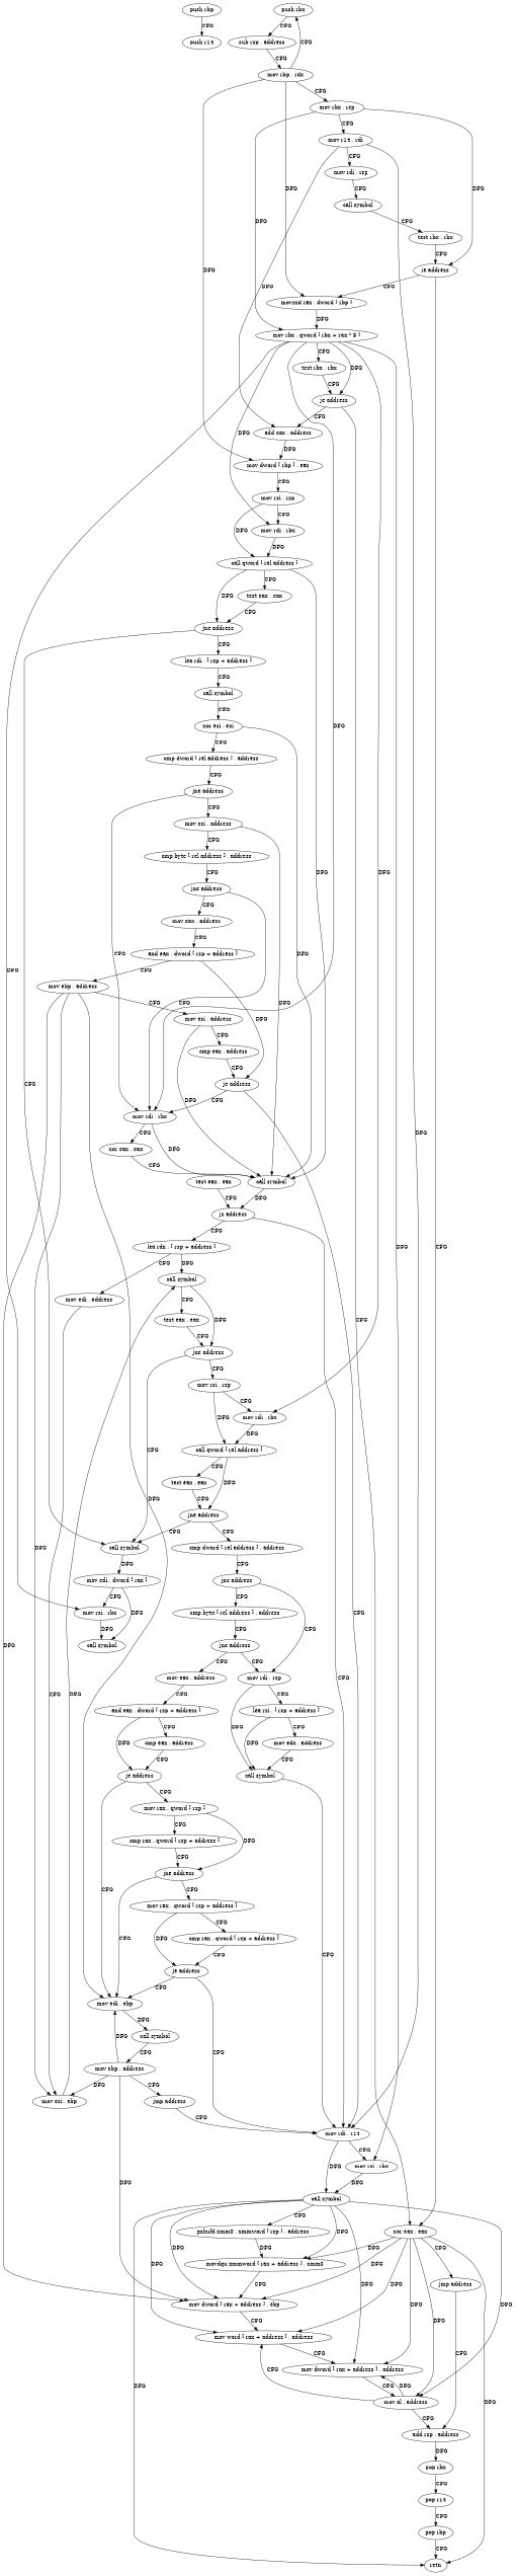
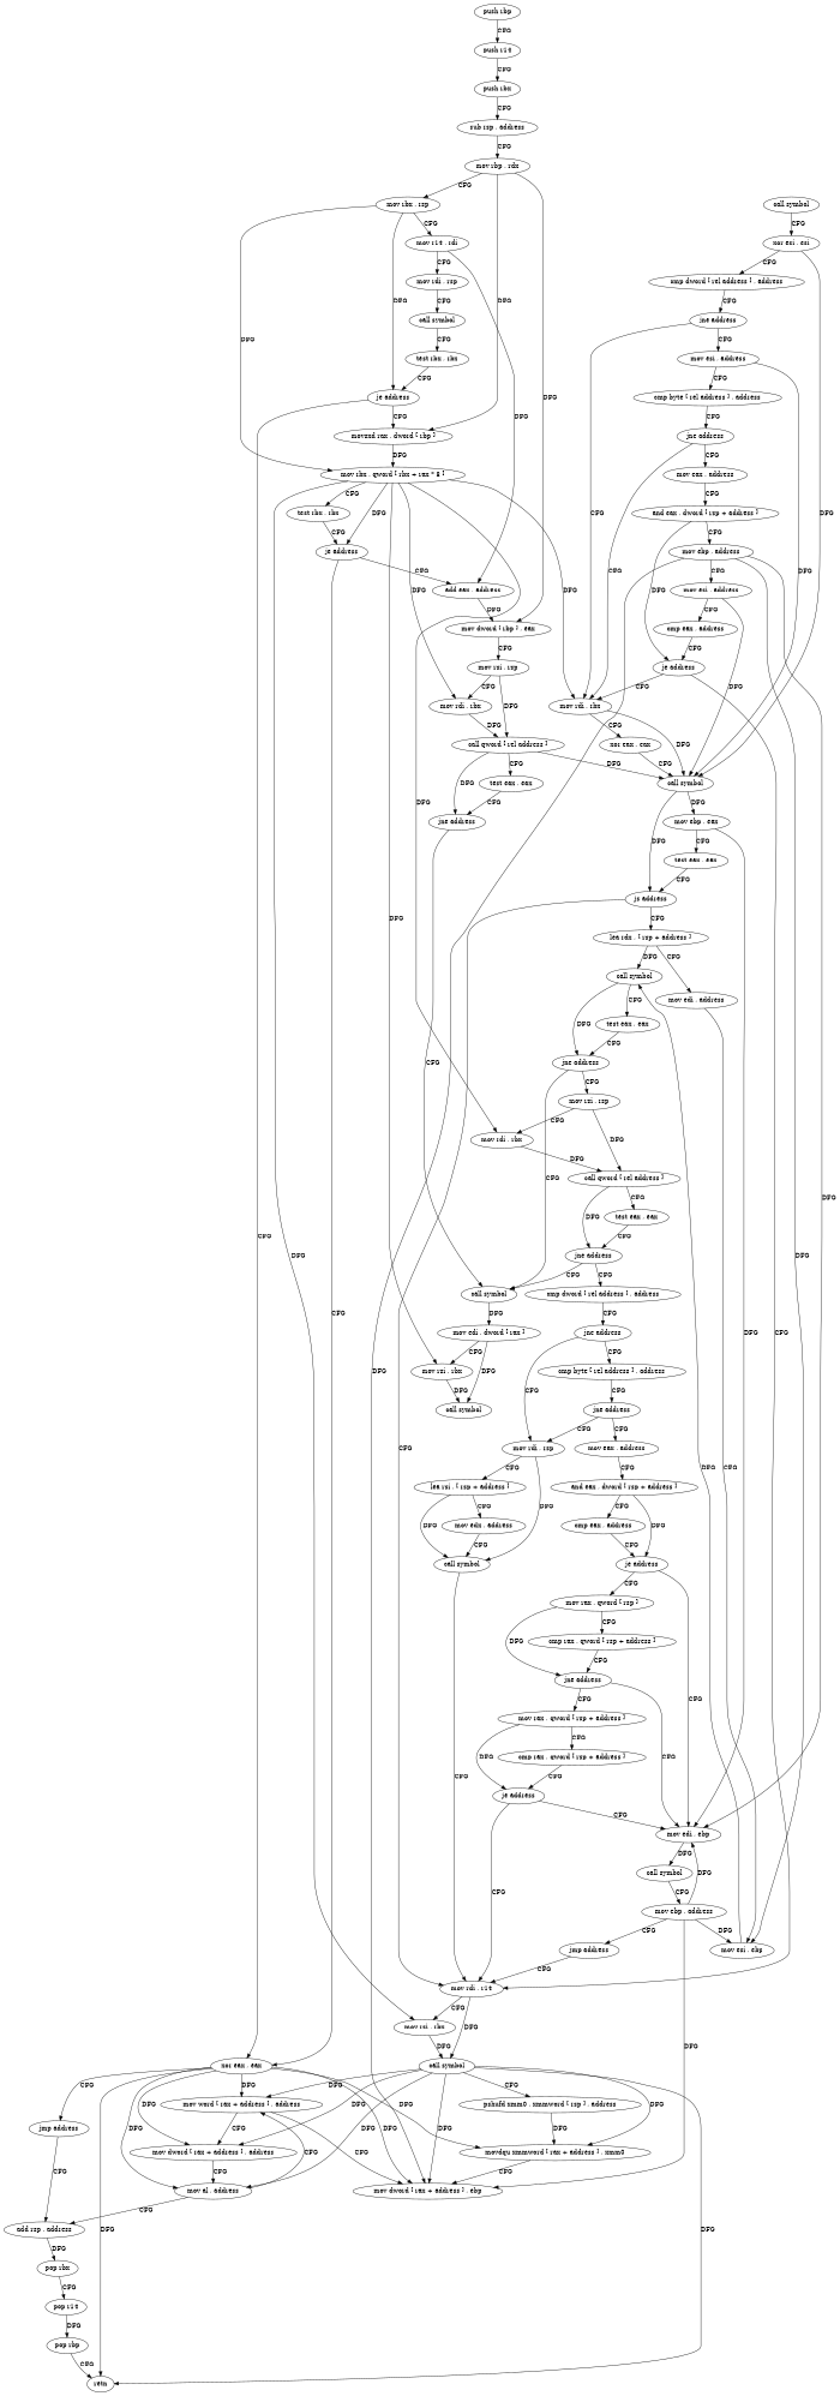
  digraph {
    n1 [label="push rbp"]
    n2 [label="push r14"]
    n3 [label="push rbx"]
    n4 [label="sub rsp , address"]
    n5 [label="mov rbp , rdx"]
    n6 [label="mov rbx , rsp"]
    n7 [label="movsxd rax , dword [ rbp ]"]
    n8 [label="mov dword [ rbp ] , eax"]
    n9 [label="mov r14 , rdi"]
    n10 [label="je address"]
    n11 [label="mov rbx , qword [ rbx + rax * 8 ]"]
    n12 [label="mov rsi , rsp"]
    n13 [label="mov rdi , rsp"]
    n14 [label="mov rdi , r14"]
    n15 [label="add eax , address"]
    n16 [label="xor eax , eax"]
    n17 [label="test rbx , rbx"]
    n18 [label="je address"]
    n19 [label="mov rdi , rbx"]
    n20 [label="mov rsi , rbx"]
    n21 [label="mov rdi , rbx"]
    n22 [label="mov rsi , rbx"]
    n23 [label="mov rdi , rbx"]
    n24 [label="call symbol"]
    n25 [label="call symbol"]
    n26 [label="test rbx , rbx"]
    n27 [label="jmp address"]
    n28 [label=retn]
    n29 [label="movdqu xmmword [ rax + address ] , xmm0"]
    n30 [label="mov dword [ rax + address ] , ebp"]
    n31 [label="mov word [ rax + address ] , address"]
    n32 [label="mov dword [ rax + address ] , address"]
    n33 [label="mov al , address"]
    n34 [label="add rsp , address"]
    n35 [label="pop rbx"]
    n36 [label="pop r14"]
    n37 [label="call qword [ rel address ]"]
    n38 [label="call symbol"]
    n39 [label="call symbol"]
    n40 [label="xor eax , eax"]
    n41 [label="call qword [ rel address ]"]
    n42 [label="pop rbp"]
    n43 [label="test eax , eax"]
    n44 [label="jne address"]
    n45 [label="call symbol"]
-   n46 [label="lea rdi , [ rsp + address ]"]
+   n47 [label="mov ebp , eax"]
    n48 [label="js address"]
    n49 [label="mov edi , dword [ rax ]"]
    n50 [label="call symbol"]
    n51 [label="xor esi , esi"]
    n52 [label="cmp dword [ rel address ] , address"]
    n53 [label="jne address"]
    n54 [label="mov esi , address"]
    n55 [label="cmp byte [ rel address ] , address"]
    n56 [label="jne address"]
    n57 [label="test eax , eax"]
    n58 [label="mov edi , ebp"]
    n59 [label="lea rdx , [ rsp + address ]"]
    n60 [label="mov esi , ebp"]
    n61 [label="call symbol"]
    n62 [label="call symbol"]
    n63 [label="mov edi , address"]
    n64 [label="pshufd xmm0 , xmmword [ rsp ] , address"]
    n65 [label="test eax , eax"]
    n66 [label="jne address"]
    n67 [label="mov eax , address"]
    n68 [label="and eax , dword [ rsp + address ]"]
    n69 [label="mov ebp , address"]
    n70 [label="je address"]
    n71 [label="mov rsi , rsp"]
    n72 [label="test eax , eax"]
    n73 [label="jne address"]
    n74 [label="mov esi , address"]
    n75 [label="cmp eax , address"]
    n76 [label="cmp dword [ rel address ] , address"]
    n77 [label="jne address"]
    n78 [label="mov rdi , rsp"]
    n79 [label="cmp byte [ rel address ] , address"]
    n80 [label="lea rsi , [ rsp + address ]"]
    n81 [label="call symbol"]
    n82 [label="jne address"]
    n83 [label="mov edx , address"]
    n84 [label="mov eax , address"]
    n85 [label="and eax , dword [ rsp + address ]"]
    n86 [label="cmp eax , address"]
    n87 [label="je address"]
    n88 [label="mov rax , qword [ rsp ]"]
    n89 [label="cmp rax , qword [ rsp + address ]"]
    n90 [label="jne address"]
    n91 [label="mov ebp , address"]
    n92 [label="mov rax , qword [ rsp + address ]"]
    n93 [label="jmp address"]
    n94 [label="cmp rax , qword [ rsp + address ]"]
    n95 [label="je address"]
    n1 -> n2 [label=CFG]
-   n5 -> n3 [label=CFG]
+   n2 -> n3 [label=CFG]
    n3 -> n4 [label=CFG]
    n4 -> n5 [label=CFG]
    n5 -> n6 [label=CFG]
    n5 -> n7 [label=DFG]
    n5 -> n8 [label=DFG]
    n6 -> n9 [label=CFG]
    n6 -> n10 [label=DFG]
    n6 -> n11 [label=DFG]
    n7 -> n11 [label=DFG]
    n8 -> n12 [label=CFG]
    n9 -> n13 [label=CFG]
-   n9 -> n14 [label=DFG]
    n9 -> n15 [label=DFG]
    n10 -> n7 [label=CFG]
    n10 -> n16 [label=CFG]
    n11 -> n17 [label=CFG]
    n11 -> n18 [label=DFG]
    n11 -> n19 [label=DFG]
    n11 -> n20 [label=DFG]
    n11 -> n21 [label=DFG]
    n11 -> n22 [label=DFG]
    n11 -> n23 [label=DFG]
    n12 -> n19 [label=CFG]
    n12 -> n37 [label=DFG]
    n13 -> n24 [label=CFG]
    n14 -> n22 [label=CFG]
    n14 -> n25 [label=DFG]
    n15 -> n8 [label=DFG]
    n16 -> n27 [label=CFG]
    n16 -> n28 [label=DFG]
    n16 -> n29 [label=DFG]
    n16 -> n30 [label=DFG]
    n16 -> n31 [label=DFG]
    n16 -> n32 [label=DFG]
    n16 -> n33 [label=DFG]
    n17 -> n18 [label=CFG]
    n18 -> n15 [label=CFG]
    n18 -> n16 [label=CFG]
    n19 -> n37 [label=DFG]
    n20 -> n38 [label=DFG]
    n21 -> n39 [label=DFG]
    n21 -> n40 [label=CFG]
    n22 -> n25 [label=DFG]
    n23 -> n41 [label=DFG]
    n24 -> n26 [label=CFG]
    n25 -> n28 [label=DFG]
    n25 -> n29 [label=DFG]
    n25 -> n30 [label=DFG]
    n25 -> n31 [label=DFG]
    n25 -> n32 [label=DFG]
    n25 -> n33 [label=DFG]
    n25 -> n64 [label=CFG]
    n26 -> n10 [label=CFG]
    n27 -> n34 [label=CFG]
    n29 -> n30 [label=CFG]
-   n30 -> n31 [label=CFG]
+   n31 -> n30 [label=CFG]
    n31 -> n32 [label=CFG]
    n32 -> n33 [label=CFG]
    n33 -> n31 [label=CFG]
-   n33 -> n32 [label=DFG]
    n33 -> n34 [label=CFG]
    n34 -> n35 [label=DFG]
    n35 -> n36 [label=CFG]
-   n36 -> n42 [label=CFG]
+   n36 -> n42 [label=DFG]
    n37 -> n39 [label=DFG]
    n37 -> n43 [label=CFG]
    n37 -> n44 [label=DFG]
+   n39 -> n47 [label=DFG]
    n39 -> n48 [label=DFG]
    n40 -> n39 [label=CFG]
    n41 -> n72 [label=CFG]
    n41 -> n73 [label=DFG]
    n42 -> n28 [label=CFG]
    n43 -> n44 [label=CFG]
    n44 -> n45 [label=CFG]
-   n44 -> n46 [label=CFG]
    n45 -> n49 [label=DFG]
-   n46 -> n50 [label=CFG]
+   n47 -> n57 [label=CFG]
+   n47 -> n58 [label=DFG]
    n48 -> n14 [label=CFG]
    n48 -> n59 [label=CFG]
    n49 -> n20 [label=CFG]
    n49 -> n38 [label=DFG]
    n50 -> n51 [label=CFG]
    n51 -> n39 [label=DFG]
    n51 -> n52 [label=CFG]
    n52 -> n53 [label=CFG]
    n53 -> n21 [label=CFG]
    n53 -> n54 [label=CFG]
    n54 -> n39 [label=DFG]
    n54 -> n55 [label=CFG]
    n55 -> n56 [label=CFG]
    n56 -> n21 [label=CFG]
    n56 -> n67 [label=CFG]
    n57 -> n48 [label=CFG]
    n58 -> n62 [label=DFG]
    n59 -> n61 [label=DFG]
    n59 -> n63 [label=CFG]
    n60 -> n61 [label=DFG]
    n61 -> n65 [label=CFG]
    n61 -> n66 [label=DFG]
    n62 -> n91 [label=CFG]
    n63 -> n60 [label=CFG]
    n64 -> n29 [label=DFG]
    n65 -> n66 [label=CFG]
    n66 -> n45 [label=CFG]
    n66 -> n71 [label=CFG]
    n67 -> n68 [label=CFG]
    n68 -> n69 [label=CFG]
    n68 -> n70 [label=DFG]
    n69 -> n30 [label=DFG]
    n69 -> n58 [label=DFG]
    n69 -> n60 [label=DFG]
    n69 -> n74 [label=CFG]
    n70 -> n14 [label=CFG]
    n70 -> n21 [label=CFG]
    n71 -> n23 [label=CFG]
    n71 -> n41 [label=DFG]
    n72 -> n73 [label=CFG]
    n73 -> n45 [label=CFG]
    n73 -> n76 [label=CFG]
    n74 -> n39 [label=DFG]
    n74 -> n75 [label=CFG]
    n75 -> n70 [label=CFG]
    n76 -> n77 [label=CFG]
    n77 -> n78 [label=CFG]
    n77 -> n79 [label=CFG]
    n78 -> n80 [label=CFG]
    n78 -> n81 [label=DFG]
    n79 -> n82 [label=CFG]
    n80 -> n81 [label=DFG]
    n80 -> n83 [label=CFG]
    n81 -> n14 [label=CFG]
    n82 -> n78 [label=CFG]
    n82 -> n84 [label=CFG]
    n83 -> n81 [label=CFG]
    n84 -> n85 [label=CFG]
    n85 -> n86 [label=CFG]
    n85 -> n87 [label=DFG]
    n86 -> n87 [label=CFG]
    n87 -> n58 [label=CFG]
    n87 -> n88 [label=CFG]
    n88 -> n89 [label=CFG]
    n88 -> n90 [label=DFG]
    n89 -> n90 [label=CFG]
    n90 -> n58 [label=CFG]
    n90 -> n92 [label=CFG]
    n91 -> n30 [label=DFG]
    n91 -> n58 [label=DFG]
    n91 -> n60 [label=DFG]
    n91 -> n93 [label=CFG]
    n92 -> n94 [label=CFG]
    n92 -> n95 [label=DFG]
    n93 -> n14 [label=CFG]
    n94 -> n95 [label=CFG]
    n95 -> n14 [label=CFG]
    n95 -> n58 [label=CFG]
  }
